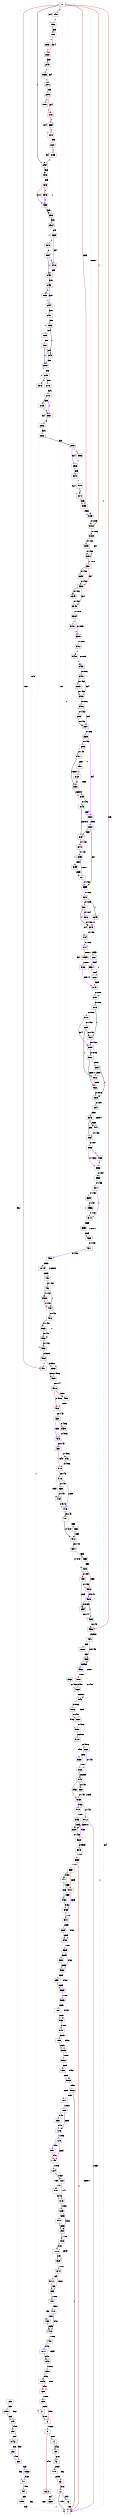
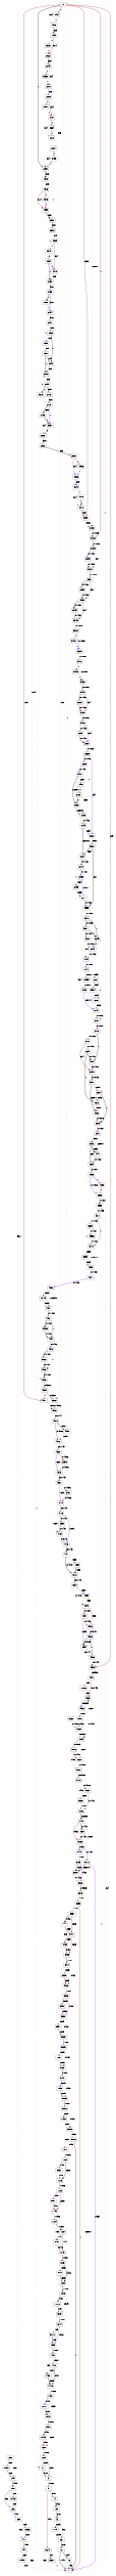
  digraph {
    rankdir=TB
    node [shape=rectangle]
    edge [arrowhead=onormal color=black style=bold]
    2
    3
    9
    14
    10247
    35
    1
    10307
    42
    63
    7719
    72
    76
    225
    249
    10401
    250
    292
    10442
    300
    411
    10552
    454
    10555
    1992
    1995
    2022
    8513
    2049
    2070
    8533
    2079
    2127
    8580
    2212
    8664
    2220
    2292
    8735
    2313
    2316
    2361
    2338
    5843
    2364
    2365
    5878
    2418
    5884
    2430
    2433
    2454
    8860
    2481
    2523
    2529
    2545
    n58 [label=2537]
    2602
    2755
    2776
    9378
    2779
    2785
    5931
    2806
    2822
    2905
    2926
    5956
    3040
    3070
    5985
    3099
    3163
    3168
    3169
    3190
    6005
    3301
    3322
    6025
    3343
    6045
    3364
    3385
    9418
    3412
    3433
    9438
    3448
    3469
    6065
    3486
    3507
    6085
    3525
    3600
    6099
    3602
    6120
    9450
    3665
    6164
    6132
    9457
    3670
    6178
    3671
    6245
    6195
    6199
    3672
    6246
    3704
    3717
    3738
    6261
    10635
    3747
    6282
    9534
    3751
    3773
    3778
    4004
    3799
    6299
    3801
    3812
    3804
    3822
    3825
    3841
    3843
    4047
    3864
    3865
    3886
    4068
    3963
    4317
    4344
    6325
    4365
    6365
    9556
    4371
    4386
    4407
    10715
    4461
    4494
    9588
    4516
    4542
    9613
    4553
    4554
    4571
    6368
    4575
    4578
    4590
    4612
    4620
    4642
    6439
    4667
    4710
    6481
    4713
    4734
    4746
    9633
    4791
    4812
    9832
    4854
    4875
    9852
    4887
    4896
    6534
    4905
    4926
    4938
    4941
    4963
    10268
    4992
    5001
    5043
    5022
    6563
    5076
    6607
    5097
    5118
    5139
    6627
    n202 [label=5122]
    5148
    5169
    5175
    9697
    9712
    5193
    6679
    5228
    5248
    5253
    5357
    5411
    5417
    5432
    5438
    5441
    5468
    6809
    5525
    5636
    6919
    5669
    6951
    5675
    5732
    7007
    5741
    5765
    7030
    5792
    5813
    7050
    5816
    7077
    7089
    7126
    9931
    6139
    6143
    6217
    7128
    7149
    9951
    7224
    7227
    9750
    7248
    7269
    7290
    9988
    7308
    7329
    10008
    7344
    7365
    9772
    7401
    7410
    7422
    7476
    7497
    7542
    10117
    7590
    7620
    10146
    7680
    8487
    0
    2 -> 3 [label=3187]
    3 -> 9 [arrowhead=normal label=11668 style=dotted]
    9 -> 14 [arrowhead=normal color=purple label=3187]
    9 -> 10247 [color=brown label=8481]
    14 -> 35 [arrowhead=normal label=2422]
    10247 -> 1 [color=purple label=7657 style=dotted]
    10247 -> 10307 [arrowhead=box label=824 style=dotted]
    35 -> 42 [arrowhead=box color=brown label=3187]
    10307 -> 1 [arrowhead=normal label=1 style=dotted]
    42 -> 63 [arrowhead=normal label=582 style=dotted]
    42 -> 7719 [arrowhead=box label=2605 style=dotted]
    63 -> 72 [arrowhead=box color=brown label=3187]
    7719 -> 63 [color=brown label=2605 style=dotted]
    72 -> 1 [label=1840]
    72 -> 76 [label=1347]
    76 -> 1 [arrowhead=box label=765 style=dotted]
    225 -> 249 [label=582 style=dotted]
    225 -> 10401 [color=purple label=823]
    249 -> 250 [arrowhead=normal label=1405]
    10401 -> 249 [label=823]
-   250 -> 300 [color=brown label=582]
+   250 -> 292 [color=brown label=582]
    250 -> 10442 [label=823 style=dotted]
    292 -> 300 [color=purple label=1405]
    10442 -> 292 [color=purple label=823 style=dotted]
    300 -> 411 [arrowhead=normal color=purple label=582 style=dotted]
    300 -> 10552 [arrowhead=normal color=purple label=823 style=dotted]
    411 -> 454 [color=brown label=1405]
    10552 -> 411 [color=purple label=823]
    454 -> 1 [color=brown label=582 style=dotted]
    454 -> 10555 [label=823 style=dotted]
    10555 -> 1 [arrowhead=normal color=purple label=823 style=dotted]
    1992 -> 1995 [arrowhead=normal label=325]
    1995 -> 2022 [arrowhead=box color=brown label=324]
    1995 -> 8513 [color=purple label=1 style=dotted]
    2022 -> 2049 [arrowhead=normal color=brown label=325]
    8513 -> 2022 [arrowhead=normal label=1 style=dotted]
    2049 -> 2070 [arrowhead=box label=324 style=dotted]
    2049 -> 8533 [arrowhead=normal label=1 style=dotted]
    2070 -> 2079 [color=purple label=325]
    8533 -> 2070 [arrowhead=box color=brown label=1 style=dotted]
    2079 -> 2127 [arrowhead=box color=brown label=324]
    2079 -> 8580 [arrowhead=normal color=brown label=1]
    2127 -> 2212 [label=324 style=dotted]
    2127 -> 8664 [arrowhead=normal color=brown label=1]
    8580 -> 2127 [arrowhead=normal color=brown label=1 style=dotted]
-   2212 -> 2220 [color=purple label=325 style=dotted]
+   2127 -> 2220 [color=purple label=325 style=dotted]
    8664 -> 2212 [color=brown label=1]
    2220 -> 2292 [arrowhead=box label=324 style=dotted]
    2220 -> 8735 [color=brown label=1]
    2292 -> 2313 [arrowhead=box label=326]
    8735 -> 2292 [color=brown label=1]
    2313 -> 2316 [color=brown label=325 style=dotted]
    2313 -> 2361 [color=brown label=1 style=dotted]
    2316 -> 2338 [arrowhead=box color=brown label=324]
    2316 -> 5843 [color=brown label=1]
    2361 -> 2364 [label=326]
    2338 -> 2361 [arrowhead=box label=325]
    5843 -> 2338 [arrowhead=box color=purple label=1]
    2364 -> 2365 [color=purple label=325 style=dotted]
    2364 -> 5878 [color=purple label=1 style=dotted]
    2365 -> 5878 [label=1 style=dotted]
    2365 -> 2418 [color=brown label=324]
    5878 -> 5884 [label=2 style=dotted]
    2418 -> 2430 [arrowhead=normal color=brown label=325 style=dotted]
    5884 -> 2418 [arrowhead=box color=purple label=1]
    5884 -> 2430 [arrowhead=box label=1]
    2430 -> 2433 [color=purple label=326]
    2433 -> 2454 [arrowhead=normal color=purple label=325]
    2433 -> 8860 [arrowhead=box label=1]
    2454 -> 2481 [color=purple label=326]
    8860 -> 2454 [color=purple label=1 style=dotted]
    2481 -> 2523 [arrowhead=box color=purple label=325 style=dotted]
    2481 -> 2529 [color=purple label=1 style=dotted]
    2523 -> 2529 [arrowhead=box color=purple label=324 style=dotted]
    2523 -> 2545 [arrowhead=normal label=1]
    2529 -> n58 [arrowhead=normal color=purple label=325 style=dotted]
    2545 -> 2602 [arrowhead=normal color=purple label=325]
    n58 -> 2545 [color=brown label=324]
    n58 -> 2602 [arrowhead=box label=1]
    2602 -> 2755 [color=brown label=326 style=dotted]
    2755 -> 2776 [arrowhead=normal color=purple label=325]
    2755 -> 9378 [arrowhead=normal label=1]
    2776 -> 2779 [arrowhead=box color=brown label=326 style=dotted]
    9378 -> 2602 [arrowhead=normal color=brown label=1 style=dotted]
    2779 -> 2785 [arrowhead=normal label=325]
    2779 -> 5931 [arrowhead=box color=purple label=1]
    2785 -> 5931 [arrowhead=normal label=1]
    2785 -> 2806 [label=324 style=dotted]
    5931 -> 2806 [arrowhead=normal color=brown label=2]
    2806 -> 2822 [color=purple label=326]
    2822 -> 1 [arrowhead=box color=purple label=1 style=dotted]
    2822 -> 2905 [label=325]
    2905 -> 2926 [arrowhead=normal color=purple label=324]
    2905 -> 5956 [color=brown label=1]
    2926 -> 3040 [arrowhead=box color=purple label=325]
    5956 -> 2926 [arrowhead=normal color=purple label=1 style=dotted]
    3040 -> 3070 [arrowhead=normal color=brown label=324 style=dotted]
    3040 -> 5985 [color=purple label=1 style=dotted]
    3070 -> 3099 [arrowhead=normal color=brown label=325]
    5985 -> 3070 [arrowhead=normal label=1]
    3099 -> 3163 [arrowhead=box color=purple label=2988 style=dotted]
    3163 -> 3168 [arrowhead=box label=271805 style=dotted]
    3168 -> 3169 [arrowhead=box color=brown label=271806]
    3169 -> 3190 [arrowhead=box color=purple label=324 style=dotted]
    3169 -> 6005 [arrowhead=box color=purple label=271482]
    3190 -> 3301 [color=brown label=271806]
    6005 -> 3190 [arrowhead=box label=271482 style=dotted]
    3301 -> 3322 [arrowhead=normal color=brown label=324]
    3301 -> 6025 [label=271482]
    3322 -> 3343 [arrowhead=box color=brown label=324]
    3322 -> 6045 [arrowhead=box label=271482]
    6025 -> 3322 [arrowhead=box label=271482 style=dotted]
    3343 -> 3364 [color=brown label=271806 style=dotted]
    6045 -> 3343 [label=271482 style=dotted]
    3364 -> 3385 [arrowhead=normal color=purple label=271805]
    3364 -> 9418 [arrowhead=normal color=brown label=1 style=dotted]
    3385 -> 3412 [color=brown label=271806 style=dotted]
    9418 -> 3385 [arrowhead=box color=purple label=1 style=dotted]
    3412 -> 3433 [arrowhead=box color=purple label=271805 style=dotted]
    3412 -> 9438 [arrowhead=box label=1 style=dotted]
    3433 -> 3448 [color=brown label=271806]
    9438 -> 3433 [arrowhead=box label=1 style=dotted]
    3448 -> 3469 [color=brown label=324]
    3448 -> 6065 [label=271482]
    3469 -> 3486 [arrowhead=normal color=purple label=271806]
    6065 -> 3469 [arrowhead=box color=brown label=271482]
    3486 -> 3507 [arrowhead=box color=purple label=324]
    3486 -> 6085 [arrowhead=normal color=brown label=271482 style=dotted]
    3507 -> 3525 [label=271806 style=dotted]
    6085 -> 3507 [arrowhead=box label=271482]
    3525 -> 3600 [arrowhead=box color=purple label=324]
    3525 -> 6099 [arrowhead=normal color=purple label=271482]
    3600 -> 3602 [arrowhead=box color=purple label=2988 style=dotted]
    6099 -> 6120 [color=brown label=1 style=dotted]
    6099 -> 9450 [arrowhead=normal color=purple label=271481]
    3602 -> 3665 [arrowhead=normal label=324]
    3602 -> 6164 [label=2664]
    6120 -> 6132 [arrowhead=box color=brown label=2]
    9450 -> 6132 [arrowhead=normal label=268817]
    9450 -> 9457 [label=2667 style=dotted]
    3665 -> 3670 [arrowhead=normal color=purple label=271806 style=dotted]
    6164 -> 6178 [arrowhead=box color=brown label=271482]
    6132 -> 6139 [arrowhead=normal color=brown label=268819]
    9457 -> 6120 [color=brown label=1]
    9457 -> 6139 [arrowhead=normal label=2663 style=dotted]
    3670 -> 3671 [arrowhead=normal color=brown label=271805]
    3670 -> 6245 [label=1]
    6178 -> 6195 [arrowhead=box color=purple label=271481]
    6178 -> 6199 [arrowhead=normal color=purple label=1 style=dotted]
-   3671 -> 6246 [arrowhead=box label=1]
+   3671 -> 6245 [arrowhead=box label=1]
    3671 -> 3672 [arrowhead=normal color=purple label=271804]
    6245 -> 6246 [arrowhead=box color=purple label=2]
    6195 -> 6199 [arrowhead=box color=brown label=2664 style=dotted]
    6195 -> 6217 [color=purple label=268817]
    6199 -> 6217 [arrowhead=box label=2665 style=dotted]
    3672 -> 6246 [arrowhead=normal color=brown label=271480 style=dotted]
    3672 -> 3704 [arrowhead=box label=324 style=dotted]
    6246 -> 3704 [color=brown label=271482 style=dotted]
    3704 -> 3717 [arrowhead=normal color=purple label=271806]
    3717 -> 3738 [color=purple label=324 style=dotted]
    3717 -> 6261 [arrowhead=normal label=2665 style=dotted]
    3717 -> 10635 [color=brown label=268817]
    3738 -> 3747 [arrowhead=box color=purple label=269141]
    6261 -> 6282 [arrowhead=normal label=1 style=dotted]
    6261 -> 9534 [arrowhead=normal color=purple label=2664]
    10635 -> 3738 [arrowhead=normal color=brown label=268817 style=dotted]
    3747 -> 3751 [arrowhead=normal label=271806 style=dotted]
    6282 -> 3747 [arrowhead=normal color=brown label=2665 style=dotted]
    9534 -> 6282 [arrowhead=normal color=purple label=2664 style=dotted]
    3751 -> 3773 [arrowhead=normal color=purple label=271807]
    3773 -> 3778 [arrowhead=box color=purple label=271806 style=dotted]
    3773 -> 4004 [label=1]
    3778 -> 3799 [arrowhead=box color=brown label=324]
    3778 -> 6299 [label=271482 style=dotted]
    4004 -> 3799 [arrowhead=normal color=purple label=271482]
    3799 -> 3801 [label=271806]
    6299 -> 4004 [arrowhead=box label=271481]
    6299 -> 3812 [arrowhead=normal label=1]
    3801 -> 3804 [color=brown label=2989]
    3801 -> 3822 [arrowhead=normal label=268817]
    3812 -> 3822 [arrowhead=box color=brown label=2989]
    3804 -> 3812 [arrowhead=normal label=2988 style=dotted]
    3804 -> 3825 [arrowhead=box label=1]
    3822 -> 3825 [arrowhead=normal color=brown label=271806]
    3825 -> 3841 [arrowhead=normal color=purple label=271807]
    3841 -> 3843 [arrowhead=box color=brown label=2990 style=dotted]
    3841 -> 4047 [arrowhead=normal color=purple label=268817 style=dotted]
    3843 -> 4047 [arrowhead=box label=2665]
    3843 -> 3864 [label=325]
    4047 -> 3864 [color=brown label=271482]
    3864 -> 3865 [color=brown label=271807]
    3865 -> 3886 [arrowhead=normal color=purple label=271806]
    3865 -> 4068 [color=purple label=1]
    3886 -> 3963 [arrowhead=box label=271807 style=dotted]
    4068 -> 3886 [color=purple label=1]
    3963 -> 1 [arrowhead=normal label=324 style=dotted]
    3963 -> 4317 [color=brown label=271483 style=dotted]
    4317 -> 4344 [arrowhead=normal color=purple label=1]
    4317 -> 6325 [arrowhead=normal color=brown label=271482 style=dotted]
    4344 -> 4365 [color=purple label=268818 style=dotted]
    4344 -> 6365 [label=2665 style=dotted]
    6325 -> 4344 [color=purple label=1 style=dotted]
    6325 -> 9556 [arrowhead=box color=purple label=271481 style=dotted]
    4365 -> 4371 [color=purple label=271483 style=dotted]
    6365 -> 4365 [arrowhead=box color=brown label=2665 style=dotted]
    9556 -> 4344 [arrowhead=normal label=271481 style=dotted]
    4371 -> 1 [arrowhead=box color=purple label=1 style=dotted]
    4371 -> 4386 [arrowhead=normal color=purple label=271482]
    4386 -> 4407 [arrowhead=box color=brown label=268819 style=dotted]
    4386 -> 10715 [arrowhead=normal label=2663 style=dotted]
    4407 -> 4461 [color=purple label=271482]
    10715 -> 4407 [color=brown label=2663 style=dotted]
    4461 -> 4494 [arrowhead=box color=brown label=1]
    4461 -> 9588 [arrowhead=box label=271481]
    4494 -> 4516 [arrowhead=normal color=purple label=271482]
    9588 -> 4494 [arrowhead=box color=brown label=271481]
    4516 -> 4542 [arrowhead=box label=1 style=dotted]
    4516 -> 9613 [arrowhead=normal label=271481]
    4542 -> 4553 [arrowhead=normal label=271482]
    9613 -> 4542 [arrowhead=box color=brown label=271481]
    4553 -> 4554 [color=purple label=273322]
    4554 -> 4571 [arrowhead=box color=purple label=1 style=dotted]
    4554 -> 6368 [arrowhead=normal color=brown label=273321]
    4571 -> 4575 [arrowhead=box label=7658 style=dotted]
    6368 -> 4575 [arrowhead=normal color=purple label=274086 style=dotted]
    4575 -> 4578 [label=281744 style=dotted]
    4578 -> 4590 [arrowhead=normal label=7658]
    4578 -> 4612 [arrowhead=box color=brown label=274086]
    4590 -> 4612 [arrowhead=normal label=7659 style=dotted]
    4612 -> 4620 [label=281745 style=dotted]
    4620 -> 4642 [color=purple label=7659]
    4620 -> 6439 [arrowhead=box color=brown label=274086]
    4642 -> 4667 [arrowhead=box color=purple label=281745]
    6439 -> 4642 [arrowhead=normal color=brown label=274086 style=dotted]
    4667 -> 4710 [color=brown label=7649]
    4667 -> 6481 [arrowhead=box label=274086 style=dotted]
    4710 -> 4713 [color=brown label=281745]
    6481 -> 4710 [arrowhead=box color=purple label=274086]
    4713 -> 4734 [arrowhead=box label=7659 style=dotted]
    4713 -> 4746 [arrowhead=normal color=purple label=2605]
    4713 -> 9633 [arrowhead=normal color=purple label=271481]
    4734 -> 4746 [arrowhead=normal color=brown label=279140 style=dotted]
    4746 -> 4791 [arrowhead=normal label=281745]
    9633 -> 4734 [color=brown label=271481]
    4791 -> 4812 [arrowhead=normal label=274087]
    4791 -> 9832 [arrowhead=box color=purple label=7658 style=dotted]
    4812 -> 4854 [color=brown label=281745]
    9832 -> 4812 [arrowhead=box label=7658]
    4854 -> 4875 [arrowhead=box label=274087 style=dotted]
    4854 -> 9852 [arrowhead=box color=purple label=7658]
    4875 -> 4887 [arrowhead=box color=brown label=274087]
    4875 -> 4896 [color=brown label=7658]
    9852 -> 4875 [color=purple label=7658 style=dotted]
    4887 -> 4896 [arrowhead=normal color=brown label=271482 style=dotted]
    4887 -> 6534 [arrowhead=normal color=purple label=2605]
    4896 -> 4905 [arrowhead=normal color=purple label=279140]
    6534 -> 4926 [color=brown label=281744 style=dotted]
    4905 -> 6534 [arrowhead=box label=279139]
    4905 -> 4926 [label=1]
    4926 -> 4938 [arrowhead=box label=281745 style=dotted]
    4938 -> 4941 [color=brown label=282568 style=dotted]
    4941 -> 4963 [arrowhead=box color=brown label=281745]
    4941 -> 10268 [arrowhead=box color=purple label=823 style=dotted]
    4963 -> 4992 [arrowhead=box color=purple label=282568]
    10268 -> 4963 [arrowhead=normal color=purple label=823 style=dotted]
    4992 -> 5001 [arrowhead=box color=brown label=11087 style=dotted]
    4992 -> 5043 [arrowhead=box label=271481 style=dotted]
    5001 -> 4963 [arrowhead=box label=2605 style=dotted]
    5001 -> 5022 [arrowhead=normal color=brown label=8482 style=dotted]
    5043 -> 5076 [color=purple label=279963]
    5043 -> 6607 [arrowhead=normal color=purple label=2605 style=dotted]
    5022 -> 5043 [color=brown label=282568 style=dotted]
    6563 -> 5022 [arrowhead=normal color=purple label=274086 style=dotted]
    5076 -> 6607 [arrowhead=normal color=brown label=271481]
    5076 -> 5097 [color=brown label=8482 style=dotted]
    6607 -> 5097 [color=purple label=274086 style=dotted]
    5097 -> 5118 [color=purple label=282568]
    5118 -> 5139 [arrowhead=normal color=purple label=8482 style=dotted]
    5118 -> 6627 [arrowhead=normal label=274086 style=dotted]
    5139 -> n202 [arrowhead=normal color=brown label=11087 style=dotted]
    6627 -> 5139 [label=2605 style=dotted]
    6627 -> n202 [arrowhead=normal color=purple label=271481]
    n202 -> 5148 [arrowhead=normal label=282568]
    5148 -> 5169 [arrowhead=normal color=brown label=8482]
    5148 -> 5175 [label=2605 style=dotted]
    5148 -> 9697 [arrowhead=normal label=271481]
    5169 -> 5175 [arrowhead=box color=purple label=8482]
    5169 -> 9712 [arrowhead=normal color=purple label=271481]
    5175 -> 5193 [color=brown label=11087 style=dotted]
    9697 -> 5169 [arrowhead=normal color=brown label=271481 style=dotted]
    9712 -> 1 [arrowhead=box color=purple label=2663]
    9712 -> 6679 [arrowhead=box label=268818]
    5193 -> 6679 [arrowhead=box label=2605]
    5193 -> 5228 [color=purple label=8482]
    6679 -> 5228 [color=brown label=271423 style=dotted]
    5228 -> 5248 [color=brown label=279905]
    5248 -> 1 [arrowhead=box color=brown label=268817 style=dotted]
    5248 -> 5253 [arrowhead=box color=purple label=11088 style=dotted]
    5253 -> 1 [arrowhead=box color=brown label=1]
    5253 -> 5357 [color=brown label=11087 style=dotted]
    5357 -> 5411 [arrowhead=box label=8482]
    5357 -> 5417 [arrowhead=box color=brown label=2605]
    5411 -> 5417 [color=brown label=7659]
-   5411 -> 5432 [arrowhead=box color=purple label=823]
+   5411 -> 5432 [arrowhead=box color=purple label=823 style=dotted]
    5417 -> 5432 [color=brown label=7659]
    5417 -> 5438 [arrowhead=normal color=purple label=2605]
    5432 -> 5438 [arrowhead=normal color=brown label=8482]
    5438 -> 5441 [arrowhead=normal label=11087]
    5441 -> 5468 [arrowhead=normal label=8482 style=dotted]
    5441 -> 6809 [label=2605 style=dotted]
    5468 -> 5525 [arrowhead=normal color=purple label=11087 style=dotted]
    6809 -> 5468 [arrowhead=box color=brown label=2605]
    5525 -> 5636 [color=purple label=8482]
    5525 -> 6919 [arrowhead=normal color=brown label=2605]
    5636 -> 5669 [color=purple label=8482 style=dotted]
    5636 -> 6951 [arrowhead=normal color=brown label=2605 style=dotted]
    6919 -> 5636 [arrowhead=normal color=brown label=2605]
    5669 -> 5675 [color=purple label=11087]
    6951 -> 5669 [label=2605]
    5675 -> 5732 [arrowhead=box label=8482 style=dotted]
    5675 -> 7007 [arrowhead=box color=brown label=2605 style=dotted]
    5732 -> 5741 [label=11087]
    7007 -> 5732 [arrowhead=box color=purple label=2605 style=dotted]
    5741 -> 5765 [arrowhead=box color=brown label=8482 style=dotted]
    5741 -> 7030 [arrowhead=box color=purple label=2605]
    5765 -> 5792 [color=brown label=11087]
    7030 -> 5765 [arrowhead=normal color=brown label=2605]
    5792 -> 5813 [arrowhead=box label=8482 style=dotted]
    5792 -> 7050 [arrowhead=box label=2605 style=dotted]
    5813 -> 5816 [label=8482 style=dotted]
    5813 -> 7077 [arrowhead=box color=brown label=2605 style=dotted]
    7050 -> 5813 [color=purple label=2605 style=dotted]
    5816 -> 1 [label=1]
    5816 -> 7077 [color=purple label=8481 style=dotted]
    7077 -> 7089 [arrowhead=normal color=purple label=11086 style=dotted]
    7089 -> 7126 [arrowhead=box label=2605]
    7089 -> 9931 [arrowhead=normal color=purple label=8481]
    7126 -> 7128 [color=purple label=11086]
    9931 -> 7126 [arrowhead=normal label=8481 style=dotted]
    6139 -> 6143 [arrowhead=normal color=brown label=271482 style=dotted]
    6143 -> 3600 [arrowhead=normal color=purple label=2664 style=dotted]
    6143 -> 6164 [label=268818]
    6217 -> 3665 [arrowhead=box color=purple label=271482]
    7128 -> 7149 [arrowhead=box color=purple label=2605]
    7128 -> 9951 [arrowhead=normal color=purple label=8481]
    7149 -> 7224 [arrowhead=box color=brown label=11086 style=dotted]
    9951 -> 7149 [arrowhead=box color=brown label=8481]
    7224 -> 7227 [arrowhead=box label=10321]
    7224 -> 9750 [arrowhead=box color=brown label=765 style=dotted]
    7227 -> 9750 [arrowhead=normal label=8481 style=dotted]
    7227 -> 7248 [color=brown label=1840]
    9750 -> 7248 [label=9246 style=dotted]
    7248 -> 7269 [arrowhead=box color=brown label=11086]
    7269 -> 7290 [arrowhead=box label=3428]
    7269 -> 9988 [arrowhead=box color=brown label=7658 style=dotted]
    7290 -> 7308 [arrowhead=normal label=11086]
    9988 -> 7290 [label=7658]
    7308 -> 7329 [arrowhead=normal color=brown label=2605 style=dotted]
    7308 -> 10008 [arrowhead=normal label=8481]
    7329 -> 7344 [arrowhead=normal label=11086 style=dotted]
    10008 -> 7329 [arrowhead=normal color=purple label=8481]
    7344 -> 7365 [color=purple label=10321]
    7344 -> 9772 [arrowhead=normal color=brown label=765 style=dotted]
    7365 -> 7401 [arrowhead=box color=purple label=11086]
    9772 -> 7365 [arrowhead=normal label=765]
    7401 -> 7410 [arrowhead=normal color=purple label=10321 style=dotted]
    7401 -> 7422 [arrowhead=box label=765 style=dotted]
    7410 -> 7422 [color=purple label=1840 style=dotted]
    7410 -> 7476 [label=8481]
    7422 -> 7476 [arrowhead=box label=2605]
    7476 -> 7497 [label=11086 style=dotted]
    7497 -> 7542 [label=2605 style=dotted]
    7497 -> 10117 [arrowhead=box color=purple label=8481]
    7542 -> 7590 [color=brown label=11086]
    10117 -> 7542 [arrowhead=box label=8481]
    7590 -> 7620 [arrowhead=box color=brown label=2605 style=dotted]
    7590 -> 10146 [arrowhead=normal label=8481]
    7620 -> 7680 [arrowhead=box label=11086 style=dotted]
    10146 -> 7620 [arrowhead=box color=brown label=8481]
    7680 -> 2 [color=brown label=2605 style=dotted]
    7680 -> 3 [arrowhead=normal color=brown label=8481]
    8487 -> 1992 [label=1 style=dotted]
    0 -> 2 [arrowhead=box color=brown label=582 style=dotted]
    0 -> 1992 [label=324 style=dotted]
    0 -> 2292 [label=1]
    0 -> 3099 [arrowhead=normal color=brown label=2663]
    0 -> 3163 [arrowhead=box label=268817 style=dotted]
    0 -> 3168 [color=brown label=1]
    0 -> 3751 [arrowhead=box color=brown label=1 style=dotted]
    0 -> 4553 [arrowhead=normal color=brown label=1840 style=dotted]
    0 -> 4571 [arrowhead=box color=brown label=7657]
    0 -> 6368 [arrowhead=box color=brown label=765 style=dotted]
    0 -> 4590 [color=brown label=1 style=dotted]
    0 -> 4938 [arrowhead=box color=brown label=823]
    0 -> 8487 [arrowhead=normal color=brown label=1]
  }
